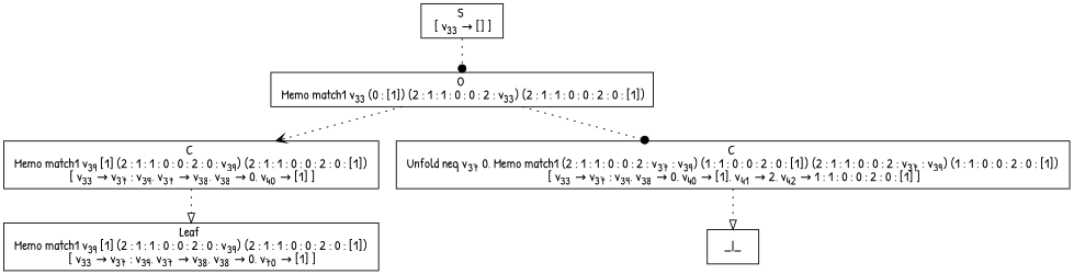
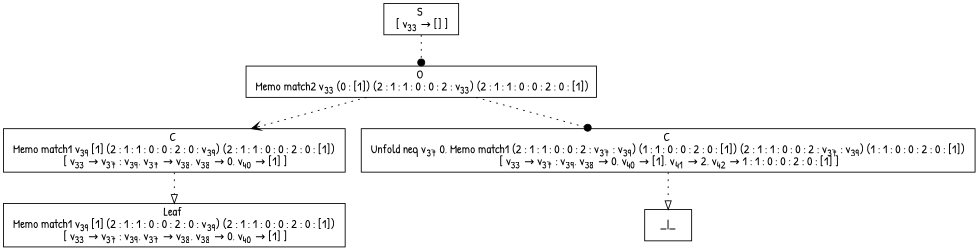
  digraph {
    fontname="Patrick Hand"
    rankdir=TB
    node [fillcolor=white fontname="Patrick Hand" shape=box style=filled]
    edge [arrowhead=dot fontname="Patrick Hand" style=dotted]
-   n1 [label=<O <BR/> Memo match1 v<SUB>33</SUB> (0 : [1]) (2 : 1 : 1 : 0 : 0 : 2 : v<SUB>33</SUB>) (2 : 1 : 1 : 0 : 0 : 2 : 0 : [1])>]
+   n1 [label=<O <BR/> Memo match2 v<SUB>33</SUB> (0 : [1]) (2 : 1 : 1 : 0 : 0 : 2 : v<SUB>33</SUB>) (2 : 1 : 1 : 0 : 0 : 2 : 0 : [1])>]
    n2 [label=<C <BR/> Memo match1 v<SUB>39</SUB> [1] (2 : 1 : 1 : 0 : 0 : 2 : 0 : v<SUB>39</SUB>) (2 : 1 : 1 : 0 : 0 : 2 : 0 : [1]) <BR/>  [ v<SUB>33</SUB> &rarr; v<SUB>37</SUB> : v<SUB>39</SUB>, v<SUB>37</SUB> &rarr; v<SUB>38</SUB>, v<SUB>38</SUB> &rarr; 0, v<SUB>40</SUB> &rarr; [1] ] >]
    n3 [label=<C <BR/> Unfold neq v<SUB>37</SUB> 0, Memo match1 (2 : 1 : 1 : 0 : 0 : 2 : v<SUB>37</SUB> : v<SUB>39</SUB>) (1 : 1 : 0 : 0 : 2 : 0 : [1]) (2 : 1 : 1 : 0 : 0 : 2 : v<SUB>37</SUB> : v<SUB>39</SUB>) (1 : 1 : 0 : 0 : 2 : 0 : [1]) <BR/>  [ v<SUB>33</SUB> &rarr; v<SUB>37</SUB> : v<SUB>39</SUB>, v<SUB>38</SUB> &rarr; 0, v<SUB>40</SUB> &rarr; [1], v<SUB>41</SUB> &rarr; 2, v<SUB>42</SUB> &rarr; 1 : 1 : 0 : 0 : 2 : 0 : [1] ] >]
    n4 [label=<S <BR/>  [ v<SUB>33</SUB> &rarr; [] ] >]
-   n5 [label=<Leaf <BR/> Memo match1 v<SUB>39</SUB> [1] (2 : 1 : 1 : 0 : 0 : 2 : 0 : v<SUB>39</SUB>) (2 : 1 : 1 : 0 : 0 : 2 : 0 : [1]) <BR/>  [ v<SUB>33</SUB> &rarr; v<SUB>37</SUB> : v<SUB>39</SUB>, v<SUB>37</SUB> &rarr; v<SUB>38</SUB>, v<SUB>38</SUB> &rarr; 0, v<SUB>70</SUB> &rarr; [1] ] >]
+   n5 [label=<Leaf <BR/> Memo match1 v<SUB>39</SUB> [1] (2 : 1 : 1 : 0 : 0 : 2 : 0 : v<SUB>39</SUB>) (2 : 1 : 1 : 0 : 0 : 2 : 0 : [1]) <BR/>  [ v<SUB>33</SUB> &rarr; v<SUB>37</SUB> : v<SUB>39</SUB>, v<SUB>37</SUB> &rarr; v<SUB>38</SUB>, v<SUB>38</SUB> &rarr; 0, v<SUB>40</SUB> &rarr; [1] ] >]
    n6 [label=<_|_>]
    n1 -> n2 [arrowhead=vee]
    n1 -> n3
    n2 -> n5 [arrowhead=onormal]
    n3 -> n6 [arrowhead=onormal]
    n4 -> n1
  }
